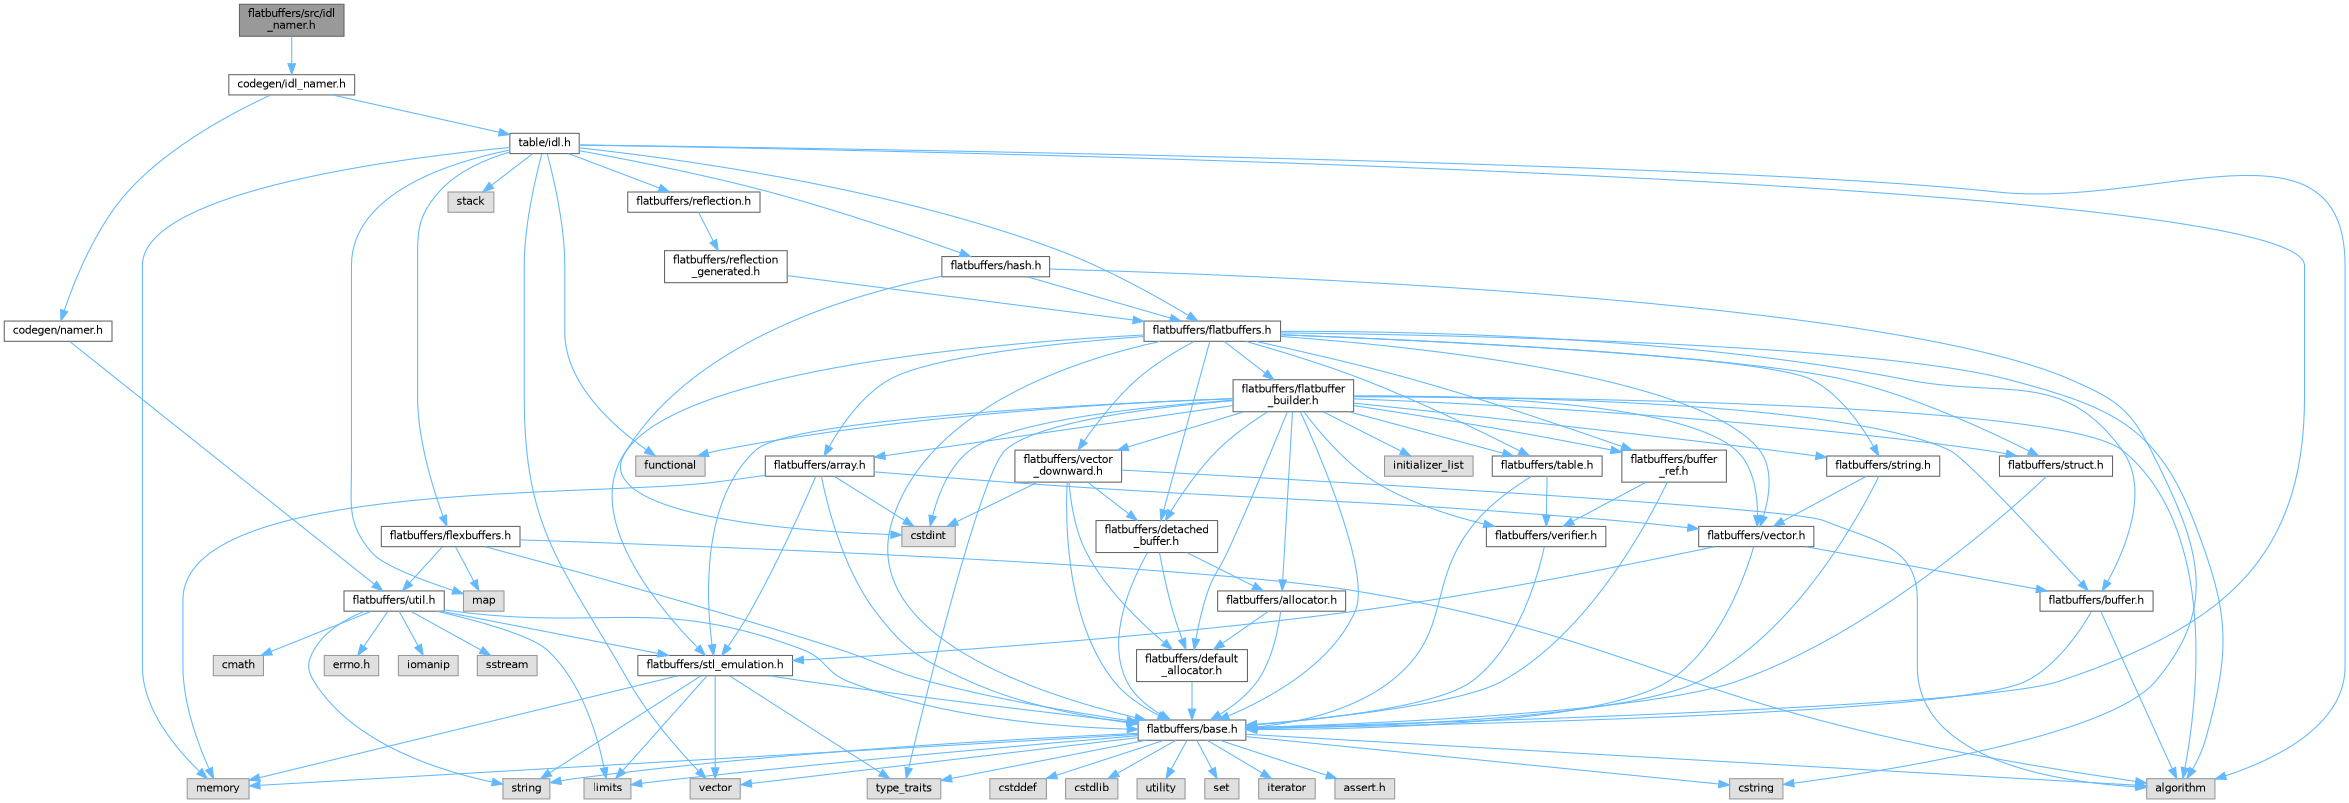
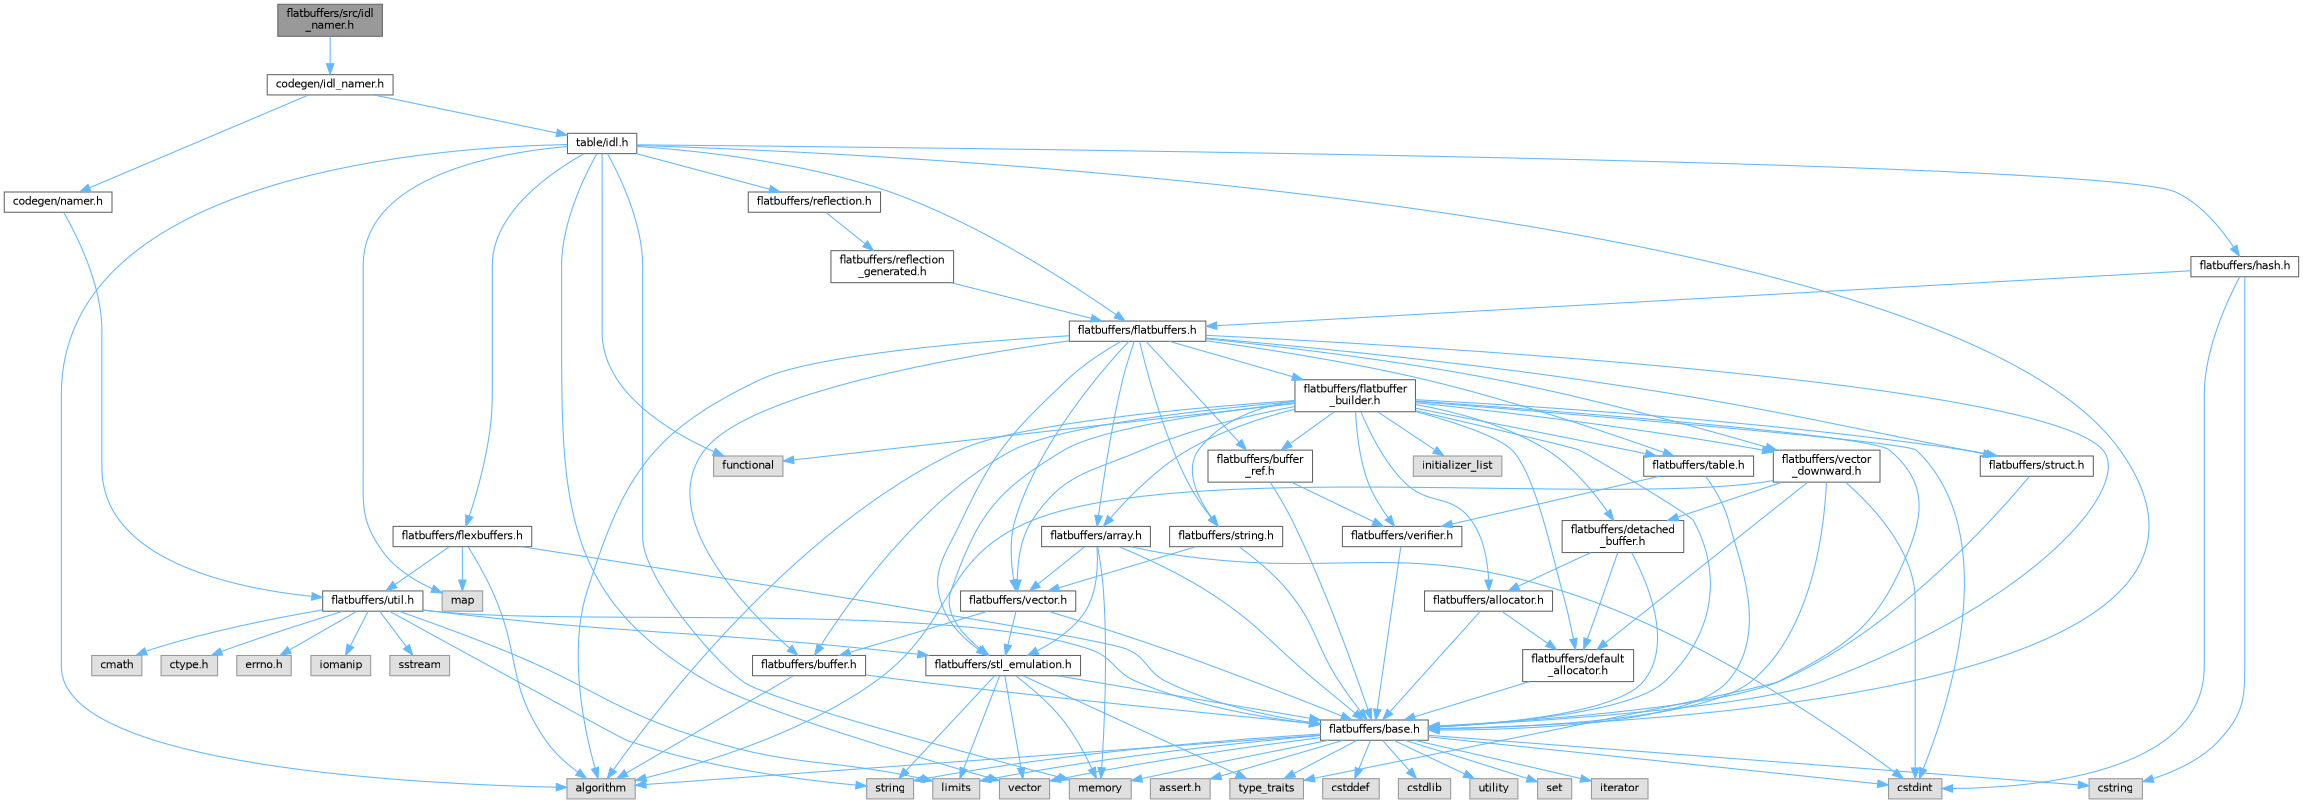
  digraph {
    node [color=grey40 fillcolor=white fontname=Helvetica fontsize=10 shape=box style=filled]
    edge [color=steelblue1 fontname=Helvetica fontsize=10 labelfontname=Helvetica labelfontsize=10 style=solid]
    n1 [color=gray40 fillcolor=grey60 fontcolor=black height=0.2 label="flatbuffers/src/idl\l_namer.h" width=0.4]
    n2 [height=0.2 label="codegen/idl_namer.h" width=0.4]
    n3 [height=0.2 label="codegen/namer.h" width=0.4]
    n4 [height=0.2 label="table/idl.h" width=0.4]
    n5 [height=0.2 label="flatbuffers/util.h" width=0.4]
    n6 [height=0.2 label="flatbuffers/base.h" width=0.4]
    n7 [color=grey60 fillcolor="#E0E0E0" height=0.2 label=vector width=0.4]
    n8 [color=grey60 fillcolor="#E0E0E0" height=0.2 label=algorithm width=0.4]
    n9 [color=grey60 fillcolor="#E0E0E0" height=0.2 label=memory width=0.4]
    n10 [color=grey60 fillcolor="#E0E0E0" height=0.2 label=functional width=0.4]
    n11 [color=grey60 fillcolor="#E0E0E0" height=0.2 label=map width=0.4]
-   n12 [color=grey60 fillcolor="#E0E0E0" height=0.2 label=stack width=0.4]
    n13 [height=0.2 label="flatbuffers/flatbuffers.h" width=0.4]
    n14 [height=0.2 label="flatbuffers/flexbuffers.h" width=0.4]
    n15 [height=0.2 label="flatbuffers/hash.h" width=0.4]
    n16 [height=0.2 label="flatbuffers/reflection.h" width=0.4]
+   n17 [color=grey60 fillcolor="#E0E0E0" height=0.2 label="ctype.h" width=0.4]
    n18 [color=grey60 fillcolor="#E0E0E0" height=0.2 label="errno.h" width=0.4]
    n19 [color=grey60 fillcolor="#E0E0E0" height=0.2 label=string width=0.4]
    n20 [color=grey60 fillcolor="#E0E0E0" height=0.2 label=limits width=0.4]
    n21 [height=0.2 label="flatbuffers/stl_emulation.h" width=0.4]
    n22 [color=grey60 fillcolor="#E0E0E0" height=0.2 label=iomanip width=0.4]
    n23 [color=grey60 fillcolor="#E0E0E0" height=0.2 label=sstream width=0.4]
    n24 [color=grey60 fillcolor="#E0E0E0" height=0.2 label=cmath width=0.4]
    n25 [color=grey60 fillcolor="#E0E0E0" height=0.2 label="assert.h" width=0.4]
    n26 [color=grey60 fillcolor="#E0E0E0" height=0.2 label=cstdint width=0.4]
    n27 [color=grey60 fillcolor="#E0E0E0" height=0.2 label=cstddef width=0.4]
    n28 [color=grey60 fillcolor="#E0E0E0" height=0.2 label=cstdlib width=0.4]
    n29 [color=grey60 fillcolor="#E0E0E0" height=0.2 label=cstring width=0.4]
    n30 [color=grey60 fillcolor="#E0E0E0" height=0.2 label=utility width=0.4]
    n31 [color=grey60 fillcolor="#E0E0E0" height=0.2 label=type_traits width=0.4]
    n32 [color=grey60 fillcolor="#E0E0E0" height=0.2 label=set width=0.4]
    n33 [color=grey60 fillcolor="#E0E0E0" height=0.2 label=iterator width=0.4]
    n34 [height=0.2 label="flatbuffers/array.h" width=0.4]
    n35 [height=0.2 label="flatbuffers/vector.h" width=0.4]
    n36 [height=0.2 label="flatbuffers/buffer.h" width=0.4]
    n37 [height=0.2 label="flatbuffers/buffer\l_ref.h" width=0.4]
    n38 [height=0.2 label="flatbuffers/detached\l_buffer.h" width=0.4]
    n39 [height=0.2 label="flatbuffers/flatbuffer\l_builder.h" width=0.4]
    n40 [height=0.2 label="flatbuffers/string.h" width=0.4]
    n41 [height=0.2 label="flatbuffers/struct.h" width=0.4]
    n42 [height=0.2 label="flatbuffers/table.h" width=0.4]
    n43 [height=0.2 label="flatbuffers/vector\l_downward.h" width=0.4]
    n44 [height=0.2 label="flatbuffers/reflection\l_generated.h" width=0.4]
    n45 [height=0.2 label="flatbuffers/verifier.h" width=0.4]
    n46 [height=0.2 label="flatbuffers/allocator.h" width=0.4]
    n47 [height=0.2 label="flatbuffers/default\l_allocator.h" width=0.4]
    n48 [color=grey60 fillcolor="#E0E0E0" height=0.2 label=initializer_list width=0.4]
    n1 -> n2
    n2 -> n3
    n2 -> n4
    n3 -> n5
    n4 -> n6
    n4 -> n7
    n4 -> n8
    n4 -> n9
    n4 -> n10
    n4 -> n11
-   n4 -> n12
    n4 -> n13
    n4 -> n14
    n4 -> n15
    n4 -> n16
    n5 -> n6
+   n5 -> n17
    n5 -> n18
    n5 -> n19
    n5 -> n20
    n5 -> n21
    n5 -> n22
    n5 -> n23
    n5 -> n24
    n6 -> n7
    n6 -> n8
    n6 -> n9
    n6 -> n19
    n6 -> n20
    n6 -> n25
+   n6 -> n26
    n6 -> n27
    n6 -> n28
    n6 -> n29
    n6 -> n30
    n6 -> n31
    n6 -> n32
    n6 -> n33
    n13 -> n6
    n13 -> n8
    n13 -> n21
    n13 -> n34
    n13 -> n35
    n13 -> n36
    n13 -> n37
-   n13 -> n38
    n13 -> n39
    n13 -> n40
    n13 -> n41
    n13 -> n42
    n13 -> n43
    n14 -> n5
    n14 -> n6
    n14 -> n8
    n14 -> n11
    n15 -> n13
    n15 -> n26
    n15 -> n29
    n16 -> n44
    n21 -> n6
    n21 -> n7
    n21 -> n9
    n21 -> n19
    n21 -> n20
    n21 -> n31
    n34 -> n6
    n34 -> n9
    n34 -> n21
    n34 -> n26
    n34 -> n35
    n35 -> n6
    n35 -> n21
    n35 -> n36
    n36 -> n6
    n36 -> n8
    n37 -> n6
    n37 -> n45
    n38 -> n6
    n38 -> n46
    n38 -> n47
    n39 -> n6
    n39 -> n8
    n39 -> n10
    n39 -> n21
    n39 -> n26
    n39 -> n31
    n39 -> n34
    n39 -> n35
    n39 -> n36
    n39 -> n37
    n39 -> n38
    n39 -> n40
    n39 -> n41
    n39 -> n42
    n39 -> n43
    n39 -> n45
    n39 -> n46
    n39 -> n47
    n39 -> n48
    n40 -> n6
    n40 -> n35
    n41 -> n6
    n42 -> n6
    n42 -> n45
    n43 -> n6
    n43 -> n8
    n43 -> n26
    n43 -> n38
    n43 -> n47
    n44 -> n13
    n45 -> n6
    n46 -> n6
    n46 -> n47
    n47 -> n6
  }
